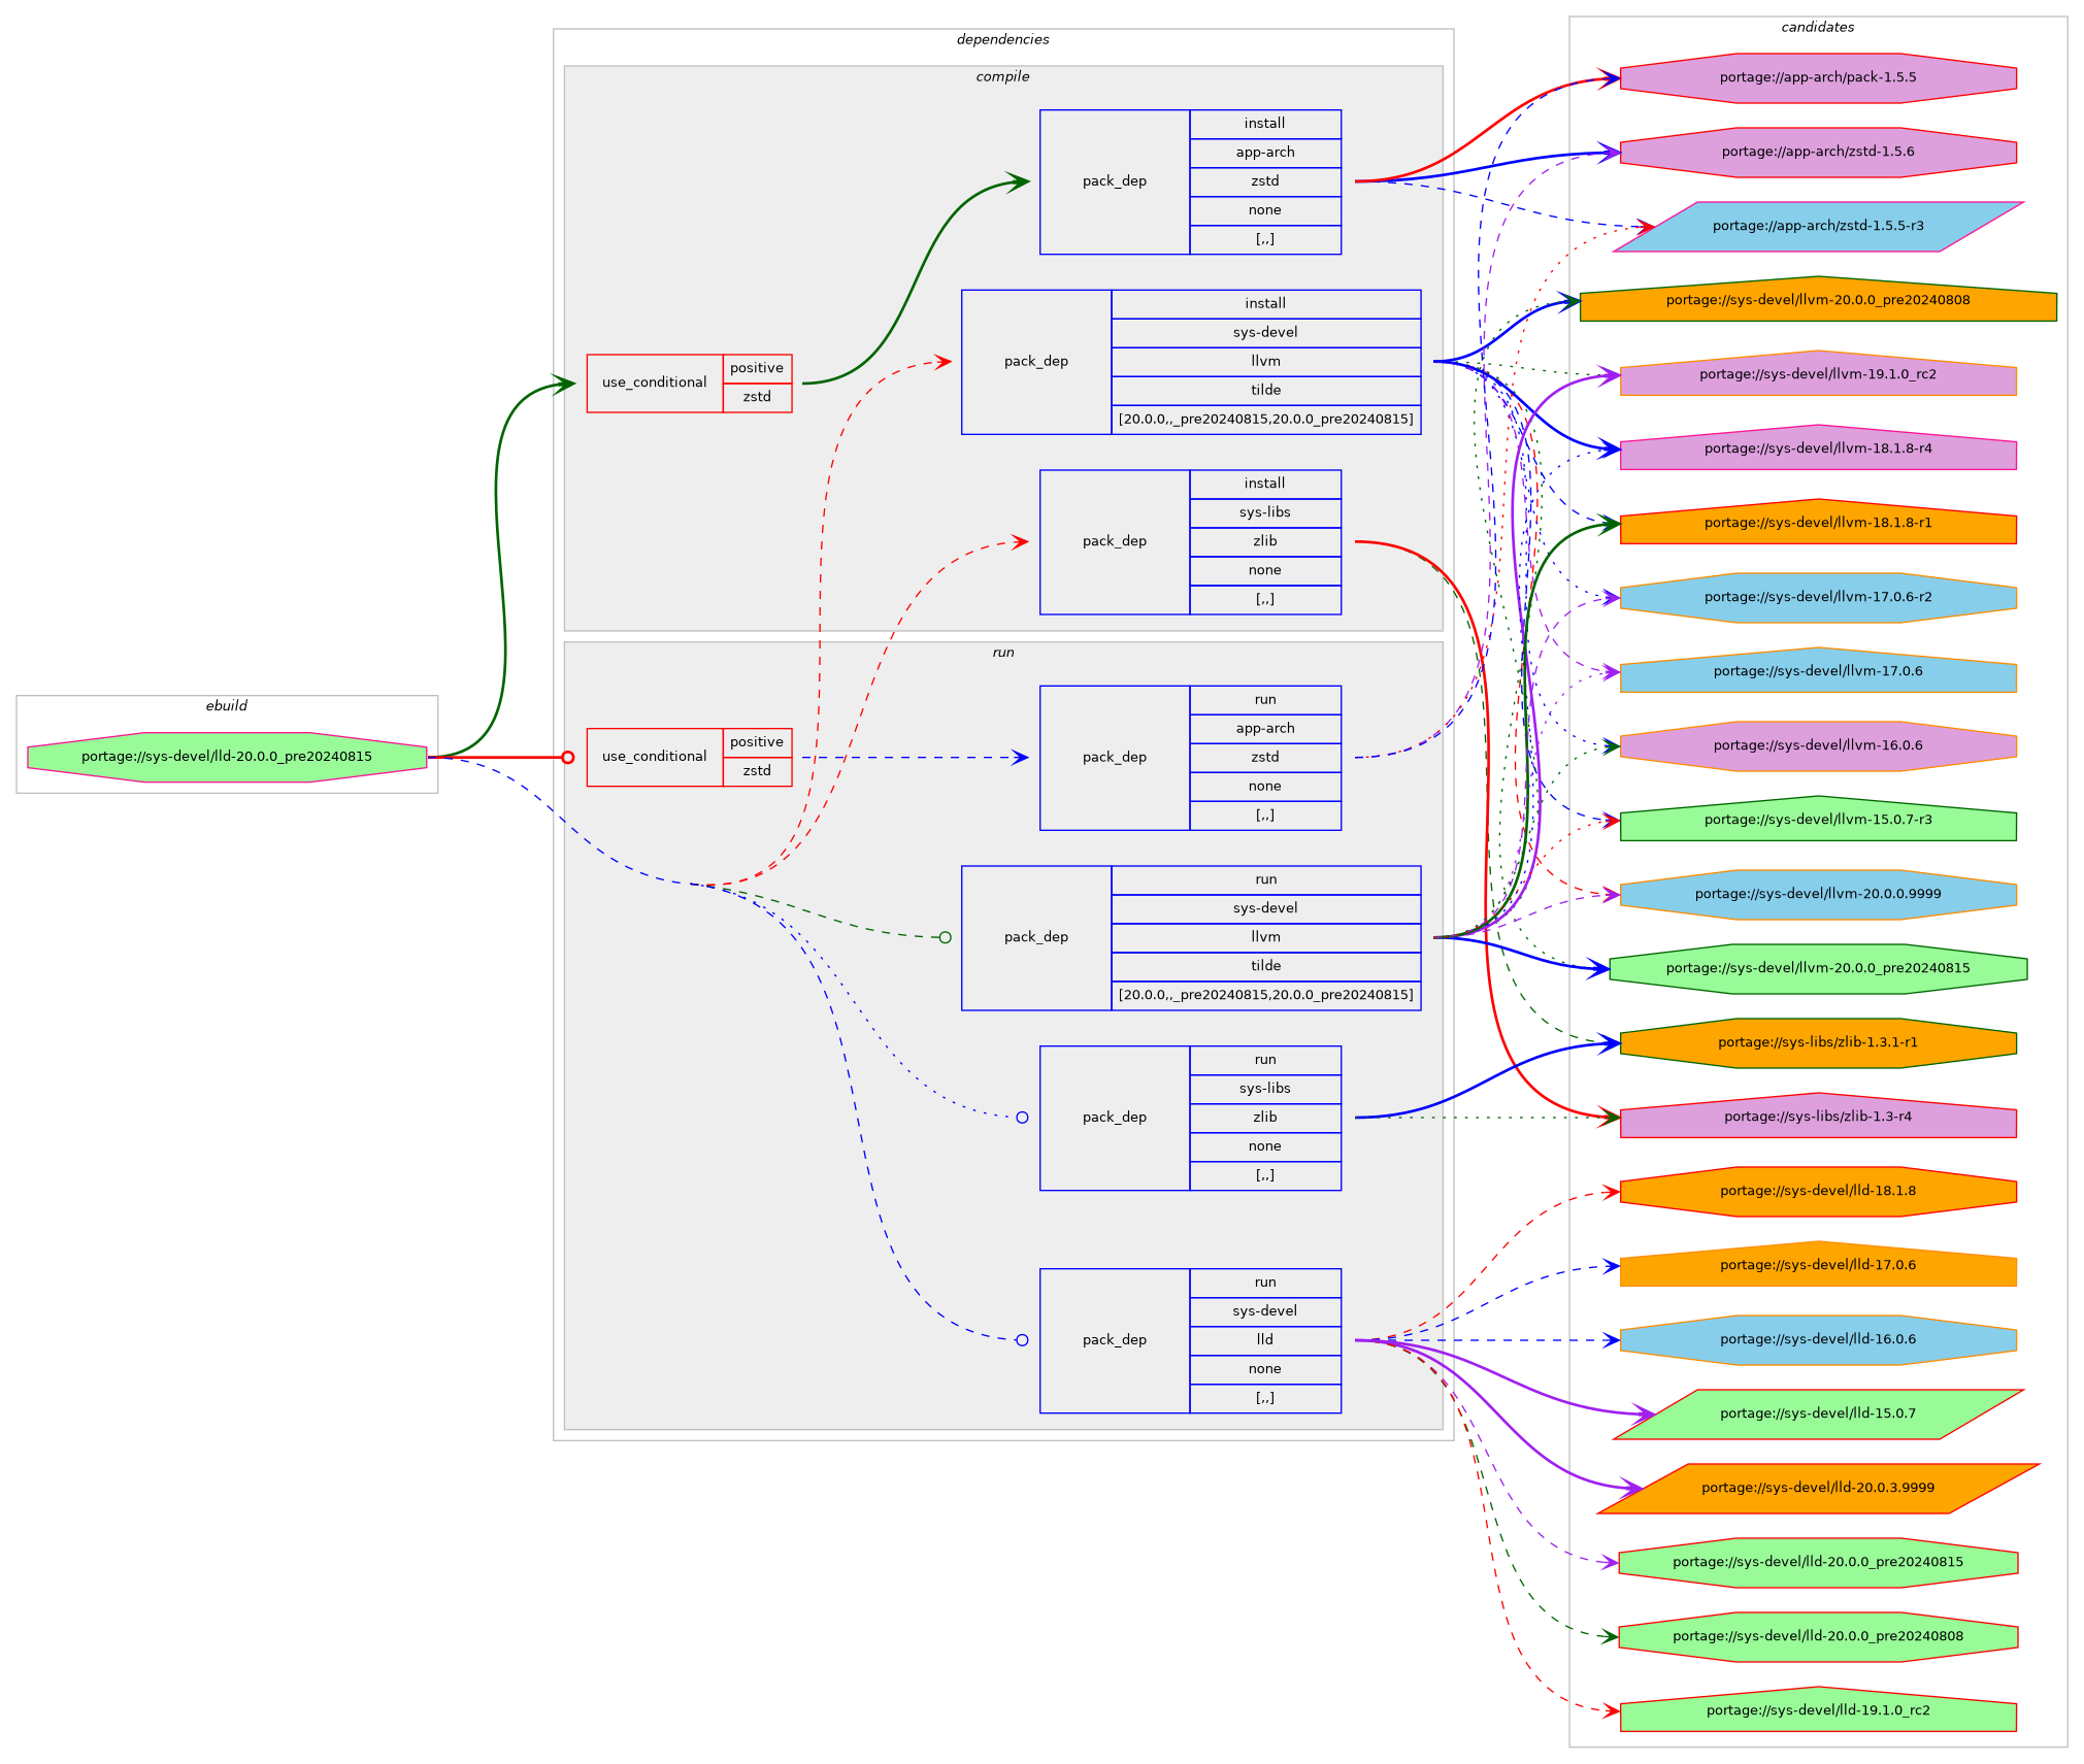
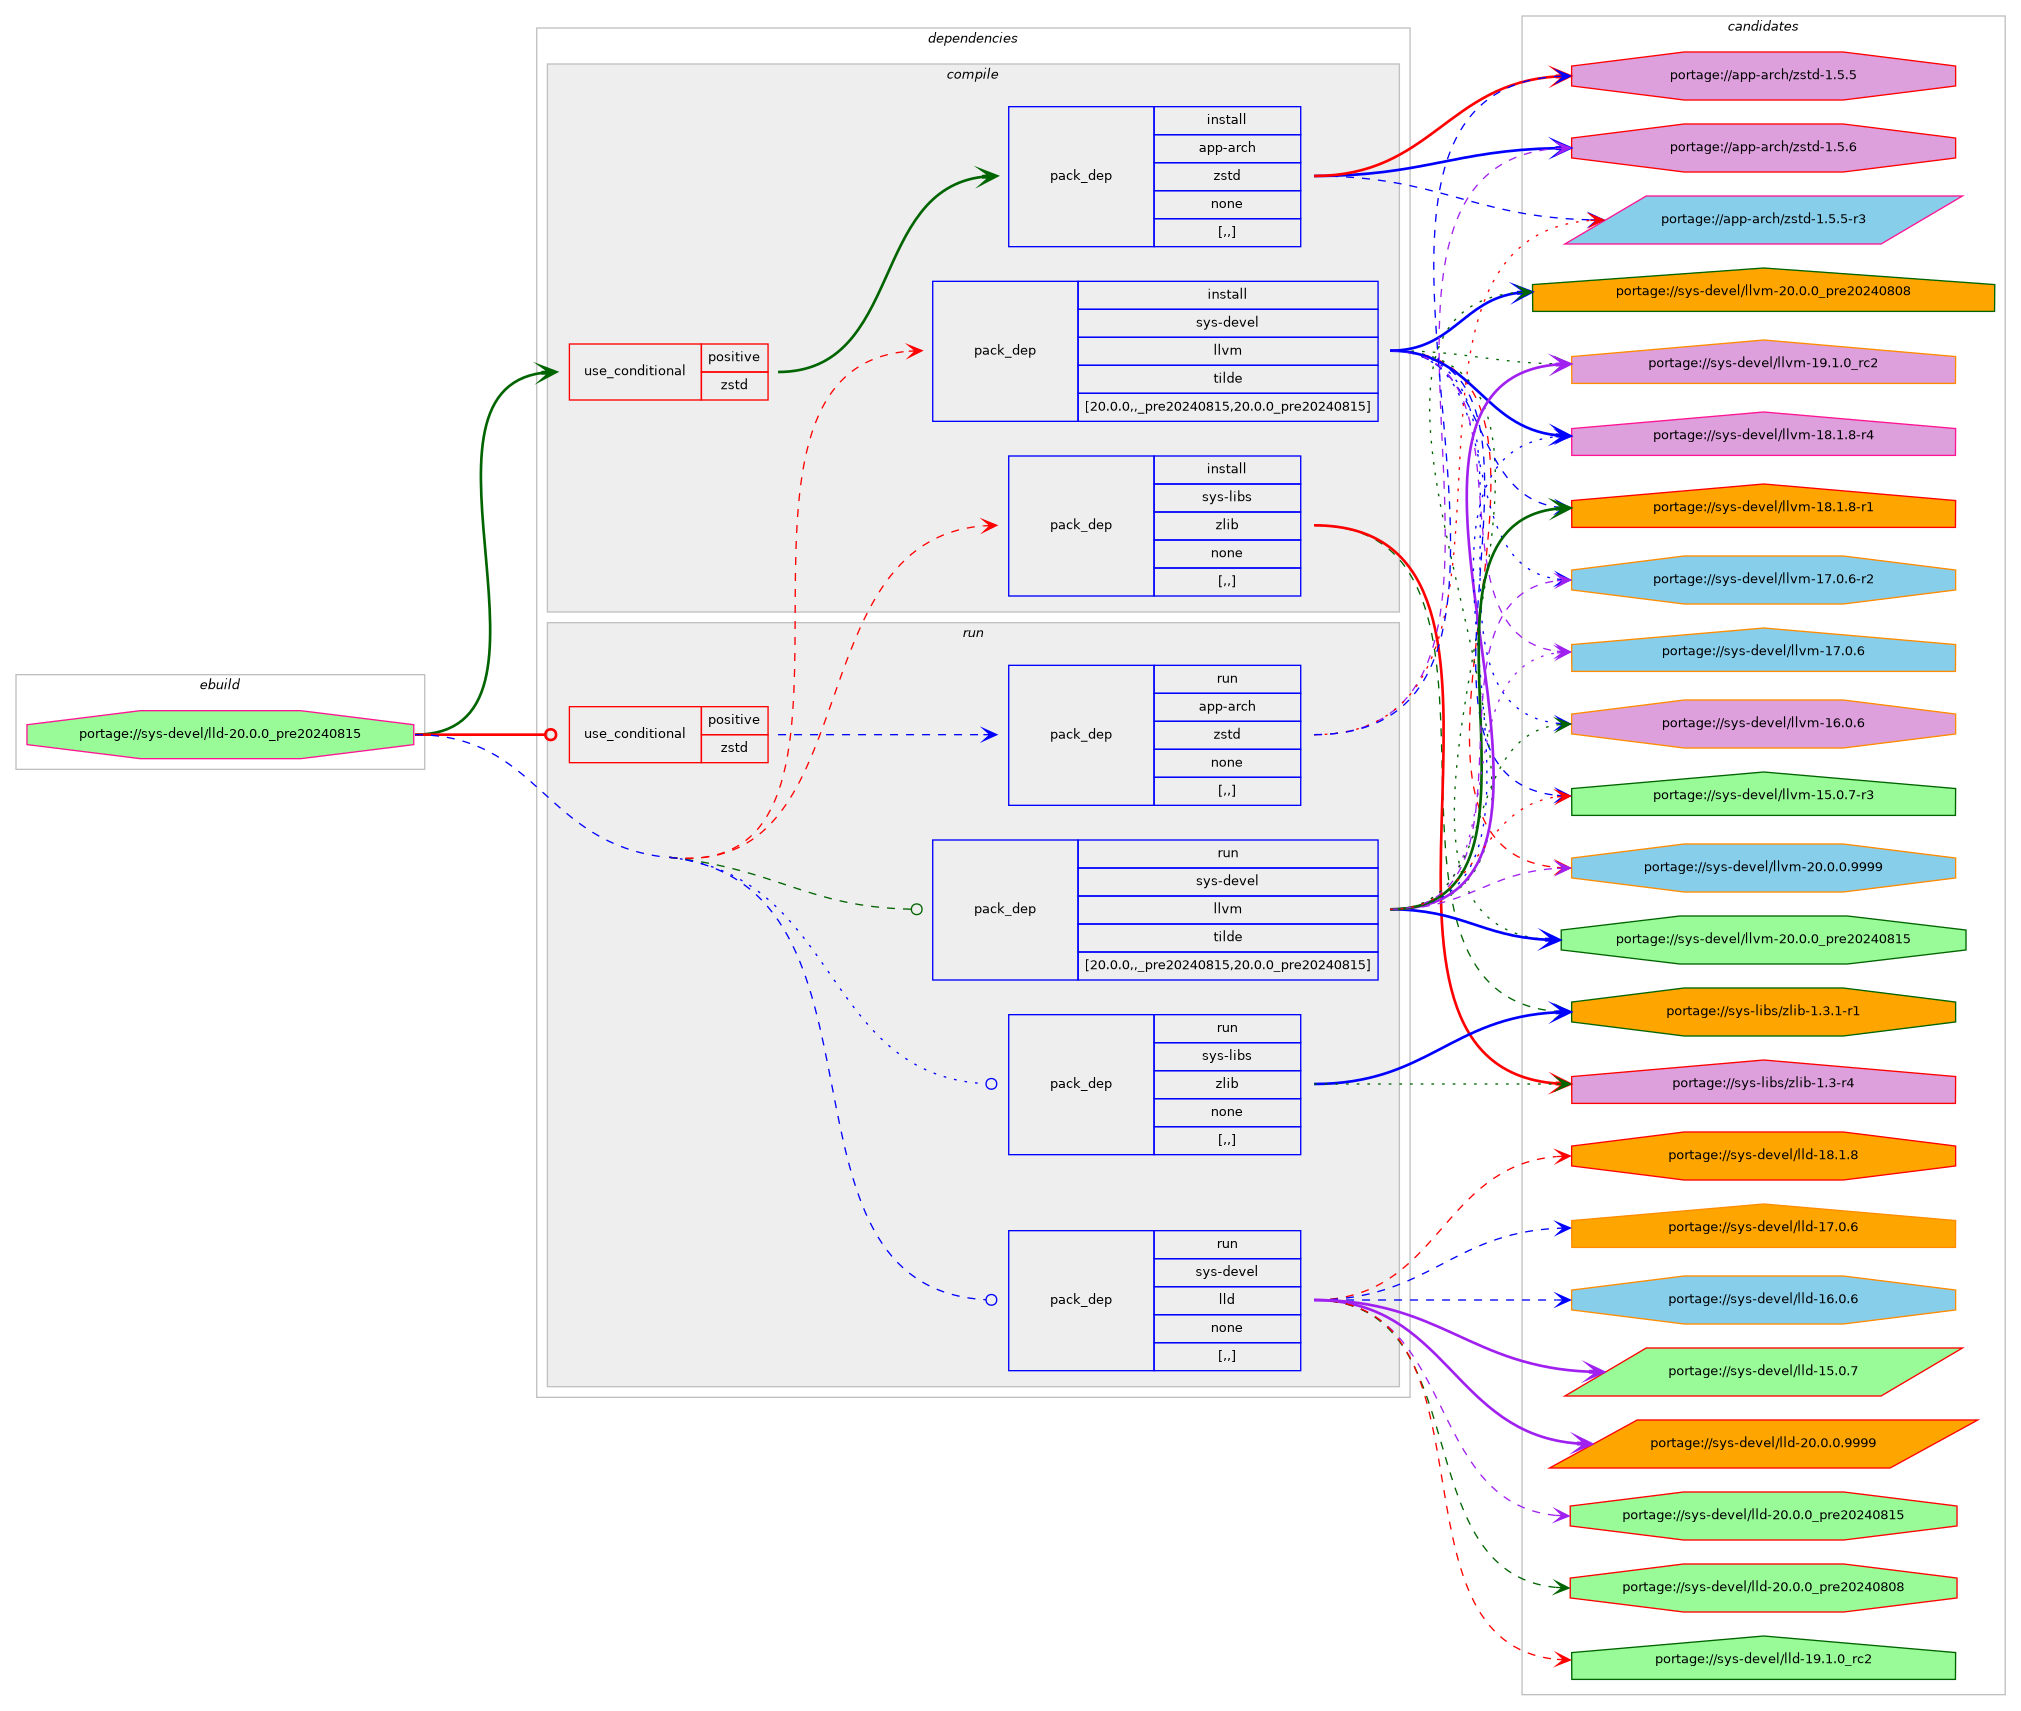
  digraph {
    compound=true
    concentrate=true
    fontname=Helvetica
    fontsize=10
    newrank=true
    rankdir=LR
    ranksep=1.5
    node [color=red fontname=Helvetica fontsize=10 shape=octagon style=filled]
    edge [arrowhead=vee color=blue headport=w style=dashed tailport=e weight=100]
    n1 [color=deeppink fillcolor=palegreen label="portage://sys-devel/lld-20.0.0_pre20240815" width=4]
    n2 [color=blue label=<<TABLE BORDER="0" CELLBORDER="1" CELLSPACING="0" CELLPADDING="4" WIDTH="220"><TR><TD ROWSPAN="6" CELLPADDING="30">pack_dep</TD></TR><TR><TD WIDTH="110">install</TD></TR><TR><TD>app-arch</TD></TR><TR><TD>zstd</TD></TR><TR><TD>none</TD></TR><TR><TD>[,,]</TD></TR></TABLE>> shape=none style=""]
    n3 [label=<<TABLE BORDER="0" CELLBORDER="1" CELLSPACING="0" CELLPADDING="4"><TR><TD ROWSPAN="3" CELLPADDING="10">use_conditional</TD></TR><TR><TD>positive</TD></TR><TR><TD>zstd</TD></TR></TABLE>> shape=none style=""]
    n4 [color=blue label=<<TABLE BORDER="0" CELLBORDER="1" CELLSPACING="0" CELLPADDING="4" WIDTH="220"><TR><TD ROWSPAN="6" CELLPADDING="30">pack_dep</TD></TR><TR><TD WIDTH="110">install</TD></TR><TR><TD>sys-devel</TD></TR><TR><TD>llvm</TD></TR><TR><TD>tilde</TD></TR><TR><TD>[20.0.0,,_pre20240815,20.0.0_pre20240815]</TD></TR></TABLE>> shape=none style=""]
    n5 [color=blue label=<<TABLE BORDER="0" CELLBORDER="1" CELLSPACING="0" CELLPADDING="4" WIDTH="220"><TR><TD ROWSPAN="6" CELLPADDING="30">pack_dep</TD></TR><TR><TD WIDTH="110">install</TD></TR><TR><TD>sys-libs</TD></TR><TR><TD>zlib</TD></TR><TR><TD>none</TD></TR><TR><TD>[,,]</TD></TR></TABLE>> shape=none style=""]
    n6 [color=blue label=<<TABLE BORDER="0" CELLBORDER="1" CELLSPACING="0" CELLPADDING="4" WIDTH="220"><TR><TD ROWSPAN="6" CELLPADDING="30">pack_dep</TD></TR><TR><TD WIDTH="110">run</TD></TR><TR><TD>app-arch</TD></TR><TR><TD>zstd</TD></TR><TR><TD>none</TD></TR><TR><TD>[,,]</TD></TR></TABLE>> shape=none style=""]
    n7 [label=<<TABLE BORDER="0" CELLBORDER="1" CELLSPACING="0" CELLPADDING="4"><TR><TD ROWSPAN="3" CELLPADDING="10">use_conditional</TD></TR><TR><TD>positive</TD></TR><TR><TD>zstd</TD></TR></TABLE>> shape=none style=""]
    n8 [color=blue label=<<TABLE BORDER="0" CELLBORDER="1" CELLSPACING="0" CELLPADDING="4" WIDTH="220"><TR><TD ROWSPAN="6" CELLPADDING="30">pack_dep</TD></TR><TR><TD WIDTH="110">run</TD></TR><TR><TD>sys-devel</TD></TR><TR><TD>llvm</TD></TR><TR><TD>tilde</TD></TR><TR><TD>[20.0.0,,_pre20240815,20.0.0_pre20240815]</TD></TR></TABLE>> shape=none style=""]
    n9 [color=blue label=<<TABLE BORDER="0" CELLBORDER="1" CELLSPACING="0" CELLPADDING="4" WIDTH="220"><TR><TD ROWSPAN="6" CELLPADDING="30">pack_dep</TD></TR><TR><TD WIDTH="110">run</TD></TR><TR><TD>sys-libs</TD></TR><TR><TD>zlib</TD></TR><TR><TD>none</TD></TR><TR><TD>[,,]</TD></TR></TABLE>> shape=none style=""]
    n10 [color=blue label=<<TABLE BORDER="0" CELLBORDER="1" CELLSPACING="0" CELLPADDING="4" WIDTH="220"><TR><TD ROWSPAN="6" CELLPADDING="30">pack_dep</TD></TR><TR><TD WIDTH="110">run</TD></TR><TR><TD>sys-devel</TD></TR><TR><TD>lld</TD></TR><TR><TD>none</TD></TR><TR><TD>[,,]</TD></TR></TABLE>> shape=none style=""]
    n11 [fillcolor=plum label="portage://app-arch/zstd-1.5.6" width=4]
    n12 [color=deeppink fillcolor=skyblue label="portage://app-arch/zstd-1.5.5-r3" shape=parallelogram width=4]
-   n13 [fillcolor=plum label="portage://app-arch/pack-1.5.5" width=4]
+   n13 [fillcolor=plum label="portage://app-arch/zstd-1.5.5" width=4]
    n14 [color=darkorange fillcolor=skyblue label="portage://sys-devel/llvm-20.0.0.9999" width=4]
    n15 [color=darkgreen fillcolor=palegreen label="portage://sys-devel/llvm-20.0.0_pre20240815" width=4]
    n16 [color=darkgreen fillcolor=orange label="portage://sys-devel/llvm-20.0.0_pre20240808" shape=house width=4]
    n17 [color=darkorange fillcolor=plum label="portage://sys-devel/llvm-19.1.0_rc2" shape=house width=4]
    n18 [color=deeppink fillcolor=plum label="portage://sys-devel/llvm-18.1.8-r4" shape=house width=4]
    n19 [fillcolor=orange label="portage://sys-devel/llvm-18.1.8-r1" shape=house width=4]
    n20 [color=darkorange fillcolor=skyblue label="portage://sys-devel/llvm-17.0.6-r2" width=4]
    n21 [color=darkorange fillcolor=skyblue label="portage://sys-devel/llvm-17.0.6" shape=house width=4]
    n22 [color=darkorange fillcolor=plum label="portage://sys-devel/llvm-16.0.6" width=4]
    n23 [color=darkgreen fillcolor=palegreen label="portage://sys-devel/llvm-15.0.7-r3" shape=house width=4]
    n24 [color=darkgreen fillcolor=orange label="portage://sys-libs/zlib-1.3.1-r1" width=4]
    n25 [fillcolor=plum label="portage://sys-libs/zlib-1.3-r4" shape=house width=4]
-   n26 [fillcolor=orange label="portage://sys-devel/lld-20.0.3.9999" shape=parallelogram width=4]
+   n26 [fillcolor=orange label="portage://sys-devel/lld-20.0.0.9999" shape=parallelogram width=4]
    n27 [fillcolor=palegreen label="portage://sys-devel/lld-20.0.0_pre20240815" width=4]
    n28 [fillcolor=palegreen label="portage://sys-devel/lld-20.0.0_pre20240808" width=4]
-   n29 [fillcolor=palegreen label="portage://sys-devel/lld-19.1.0_rc2" shape=house width=4]
+   n29 [color=darkgreen fillcolor=palegreen label="portage://sys-devel/lld-19.1.0_rc2" shape=house width=4]
    n30 [fillcolor=orange label="portage://sys-devel/lld-18.1.8" width=4]
    n31 [color=darkorange fillcolor=orange label="portage://sys-devel/lld-17.0.6" shape=house width=4]
    n32 [color=darkorange fillcolor=skyblue label="portage://sys-devel/lld-16.0.6" width=4]
    n33 [fillcolor=palegreen label="portage://sys-devel/lld-15.0.7" shape=parallelogram width=4]
    subgraph cluster_1 {
      color=gray
      label=<<i>dependencies</i>>
      subgraph cluster_2 {
        color=gray
        fillcolor="#eeeeee"
        label=<<i>compile</i>>
        style=filled
        subgraph sub_3 {
          color=gray
          fillcolor="#eeeeee"
          label=<<i>compile</i>>
          style=filled
          n3
          subgraph sub_4 {
            color=gray
            fillcolor="#eeeeee"
            label=<<i>compile</i>>
            style=filled
            n2
          }
        }
        subgraph sub_5 {
          color=gray
          fillcolor="#eeeeee"
          label=<<i>compile</i>>
          style=filled
          n4
        }
        subgraph sub_6 {
          color=gray
          fillcolor="#eeeeee"
          label=<<i>compile</i>>
          style=filled
          n5
        }
      }
      subgraph cluster_7 {
        color=gray
        fillcolor="#eeeeee"
        label=<<i>compile and run</i>>
        style=filled
      }
      subgraph cluster_8 {
        color=gray
        fillcolor="#eeeeee"
        label=<<i>run</i>>
        style=filled
        subgraph sub_9 {
          color=gray
          fillcolor="#eeeeee"
          label=<<i>run</i>>
          style=filled
          n7
          subgraph sub_10 {
            color=gray
            fillcolor="#eeeeee"
            label=<<i>run</i>>
            style=filled
            n6
          }
        }
        subgraph sub_11 {
          color=gray
          fillcolor="#eeeeee"
          label=<<i>run</i>>
          style=filled
          n8
        }
        subgraph sub_12 {
          color=gray
          fillcolor="#eeeeee"
          label=<<i>run</i>>
          style=filled
          n9
        }
        subgraph sub_13 {
          color=gray
          fillcolor="#eeeeee"
          label=<<i>run</i>>
          style=filled
          n10
        }
      }
    }
    subgraph cluster_14 {
      color=gray
      label=<<i>ebuild</i>>
      n1
    }
    subgraph cluster_15 {
      color=gray
      label=<<i>candidates</i>>
      rank=same
      subgraph sub_16 {
        color=black
        label=<<i>candidates</i>>
        nodesep=1
        rank=same
        n11
        n12
        n13
      }
      subgraph sub_17 {
        color=black
        label=<<i>candidates</i>>
        nodesep=1
        rank=same
        n14
        n15
        n16
        n17
        n18
        n19
        n20
        n21
        n22
        n23
      }
      subgraph sub_18 {
        color=black
        label=<<i>candidates</i>>
        nodesep=1
        rank=same
        n24
        n25
      }
      subgraph sub_19 {
        color=black
        label=<<i>candidates</i>>
        nodesep=1
        rank=same
        n11
        n12
        n13
      }
      subgraph sub_20 {
        color=black
        label=<<i>candidates</i>>
        nodesep=1
        rank=same
        n14
        n15
        n16
        n17
        n18
        n19
        n20
        n21
        n22
        n23
      }
      subgraph sub_21 {
        color=black
        label=<<i>candidates</i>>
        nodesep=1
        rank=same
        n24
        n25
      }
      subgraph sub_22 {
        color=black
        label=<<i>candidates</i>>
        nodesep=1
        rank=same
        n26
        n27
        n28
        n29
        n30
        n31
        n32
        n33
      }
    }
    n1 -> n3 [color=darkgreen style=bold weight=20]
    n1 -> n4 [color=red weight=20]
    n1 -> n5 [color=red weight=20]
    n1 -> n7 [arrowhead=odot color=red style=bold weight=20]
    n1 -> n8 [arrowhead=odot color=darkgreen weight=20]
    n1 -> n9 [arrowhead=odot style=dotted weight=20]
    n1 -> n10 [arrowhead=odot weight=20]
    n2 -> n11 [style=bold]
    n2 -> n12
    n2 -> n13 [color=red style=bold]
    n3 -> n2 [color=darkgreen style=bold weight=20]
    n4 -> n14 [color=red]
    n4 -> n15 [color=darkgreen style=dotted]
    n4 -> n16 [style=bold]
    n4 -> n17 [color=darkgreen style=dotted]
    n4 -> n18 [style=bold]
    n4 -> n19
    n4 -> n20 [style=dotted]
    n4 -> n21 [color=purple]
    n4 -> n22 [style=dotted]
    n4 -> n23
    n5 -> n24 [color=darkgreen]
    n5 -> n25 [color=red style=bold]
    n6 -> n11 [color=purple]
    n6 -> n12 [color=red style=dotted]
    n6 -> n13
    n7 -> n6 [weight=20]
    n8 -> n14 [color=purple]
    n8 -> n15 [style=bold]
    n8 -> n16 [color=darkgreen style=dotted]
    n8 -> n17 [color=purple style=bold]
    n8 -> n18 [style=dotted]
    n8 -> n19 [color=darkgreen style=bold]
    n8 -> n20 [color=purple]
    n8 -> n21 [color=purple style=dotted]
    n8 -> n22 [color=darkgreen style=dotted]
    n8 -> n23 [color=red style=dotted]
    n9 -> n24 [style=bold]
    n9 -> n25 [color=darkgreen style=dotted]
    n10 -> n26 [color=purple style=bold]
    n10 -> n27 [color=purple]
    n10 -> n28 [color=darkgreen]
    n10 -> n29 [color=red]
    n10 -> n30 [color=red]
    n10 -> n31
    n10 -> n32
    n10 -> n33 [color=purple style=bold]
  }
